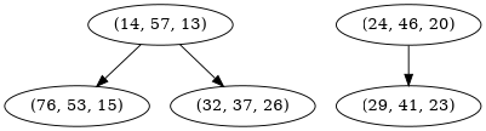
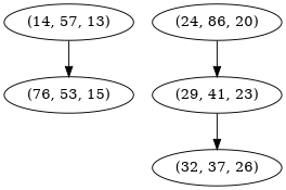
  digraph {
    n1 [label="(76, 53, 15)"]
    "(14, 57, 13)"
-   "(24, 46, 20)"
+   "(24, 46, 20)" [label="(24, 86, 20)"]
    "(29, 41, 23)"
    "(32, 37, 26)"
    "(14, 57, 13)" -> n1
    "(24, 46, 20)" -> "(29, 41, 23)"
-   "(14, 57, 13)" -> "(32, 37, 26)"
+   "(29, 41, 23)" -> "(32, 37, 26)"
  }
